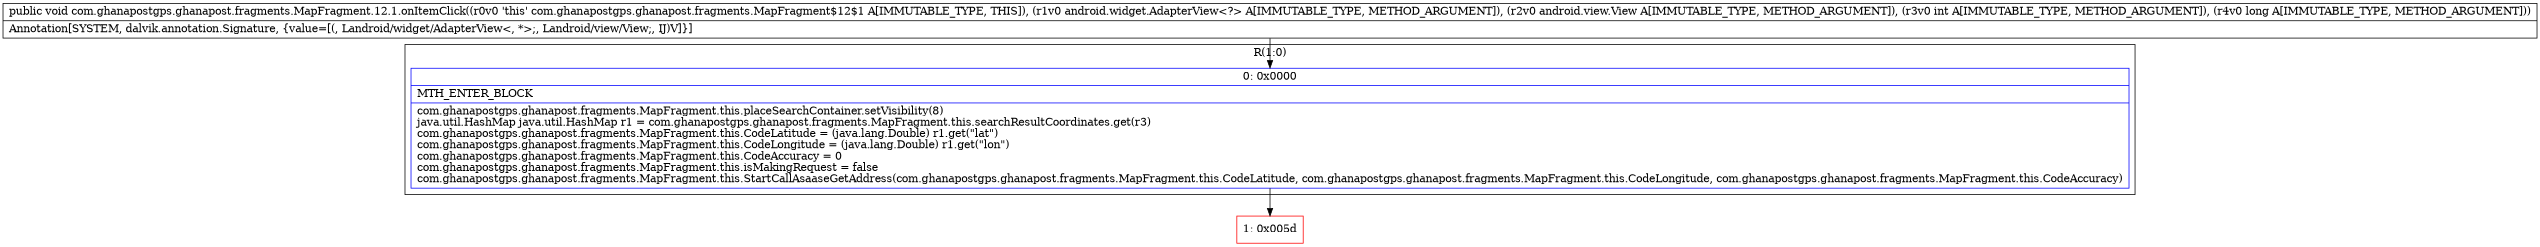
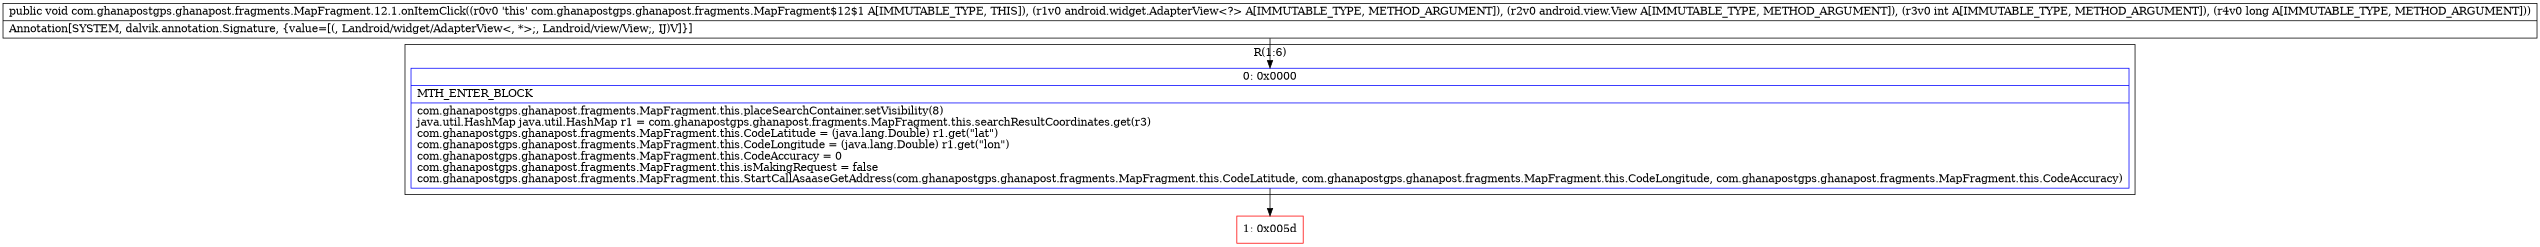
  digraph {
    node [shape=record]
    n1 [color=blue label="{0\:\ 0x0000|MTH_ENTER_BLOCK\l|com.ghanapostgps.ghanapost.fragments.MapFragment.this.placeSearchContainer.setVisibility(8)\ljava.util.HashMap java.util.HashMap r1 = com.ghanapostgps.ghanapost.fragments.MapFragment.this.searchResultCoordinates.get(r3)\lcom.ghanapostgps.ghanapost.fragments.MapFragment.this.CodeLatitude = (java.lang.Double) r1.get(\"lat\")\lcom.ghanapostgps.ghanapost.fragments.MapFragment.this.CodeLongitude = (java.lang.Double) r1.get(\"lon\")\lcom.ghanapostgps.ghanapost.fragments.MapFragment.this.CodeAccuracy = 0\lcom.ghanapostgps.ghanapost.fragments.MapFragment.this.isMakingRequest = false\lcom.ghanapostgps.ghanapost.fragments.MapFragment.this.StartCallAsaaseGetAddress(com.ghanapostgps.ghanapost.fragments.MapFragment.this.CodeLatitude, com.ghanapostgps.ghanapost.fragments.MapFragment.this.CodeLongitude, com.ghanapostgps.ghanapost.fragments.MapFragment.this.CodeAccuracy)\l}"]
    n2 [color=red label="{1\:\ 0x005d}"]
    n3 [label="{public void com.ghanapostgps.ghanapost.fragments.MapFragment.12.1.onItemClick((r0v0 'this' com.ghanapostgps.ghanapost.fragments.MapFragment$12$1 A[IMMUTABLE_TYPE, THIS]), (r1v0 android.widget.AdapterView\<?\> A[IMMUTABLE_TYPE, METHOD_ARGUMENT]), (r2v0 android.view.View A[IMMUTABLE_TYPE, METHOD_ARGUMENT]), (r3v0 int A[IMMUTABLE_TYPE, METHOD_ARGUMENT]), (r4v0 long A[IMMUTABLE_TYPE, METHOD_ARGUMENT]))  | Annotation[SYSTEM, dalvik.annotation.Signature, \{value=[(, Landroid\/widget\/AdapterView\<, *\>;, Landroid\/view\/View;, IJ)V]\}]\l}"]
    subgraph cluster_1 {
-     label="R(1:0)"
+     label="R(1:6)"
      n1
    }
    n1 -> n2
    n3 -> n1
  }
